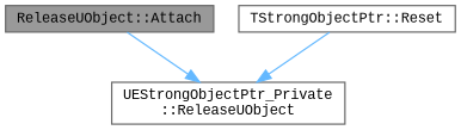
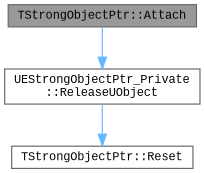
  digraph {
    fontname="Liberation Mono"
    rankdir=TB
    node [color=grey40 fillcolor=white fontname="Liberation Mono" fontsize=10 shape=box style=filled]
    edge [color=steelblue1 fontname="Liberation Mono" fontsize=10 labelfontname=Helvetica labelfontsize=10 style=solid]
-   n1 [color=gray40 fillcolor=grey60 fontcolor=black height=0.2 label="ReleaseUObject::Attach" width=0.4]
+   n1 [color=gray40 fillcolor=grey60 fontcolor=black height=0.2 label="TStrongObjectPtr::Attach" width=0.4]
    n2 [height=0.2 label="UEStrongObjectPtr_Private\l::ReleaseUObject" width=0.4]
    n3 [height=0.2 label="TStrongObjectPtr::Reset" width=0.4]
    n1 -> n2
-   n3 -> n2
+   n2 -> n3
  }
